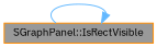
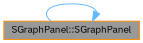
  digraph {
    rankdir=LR
    fontname="IBM Plex Sans"
-   n1 [color=darkorange fillcolor=grey60 fontcolor=black fontname="IBM Plex Sans" fontsize=10 height=0.2 label="SGraphPanel::IsRectVisible" shape=box style=filled width=0.4]
+   n1 [color=darkorange fillcolor=grey60 fontcolor=black fontname="IBM Plex Sans" fontsize=10 height=0.2 label="SGraphPanel::SGraphPanel" shape=box style=filled width=0.4]
    n1 -> n1 [color=steelblue1 fontname="IBM Plex Sans" fontsize=10 labelfontname=Helvetica labelfontsize=10 style=solid]
  }
